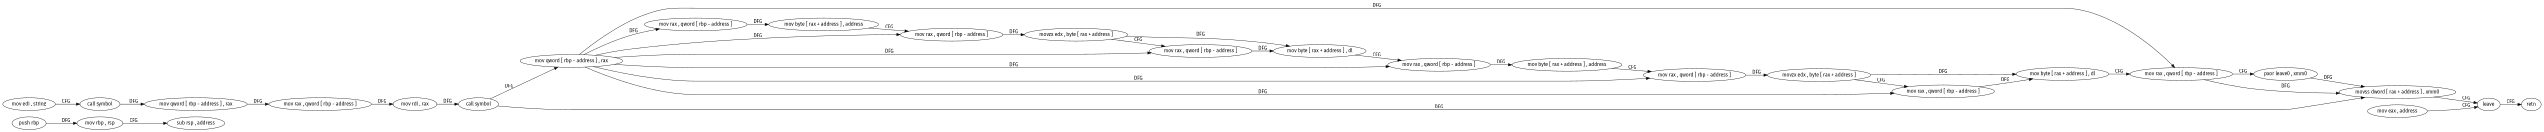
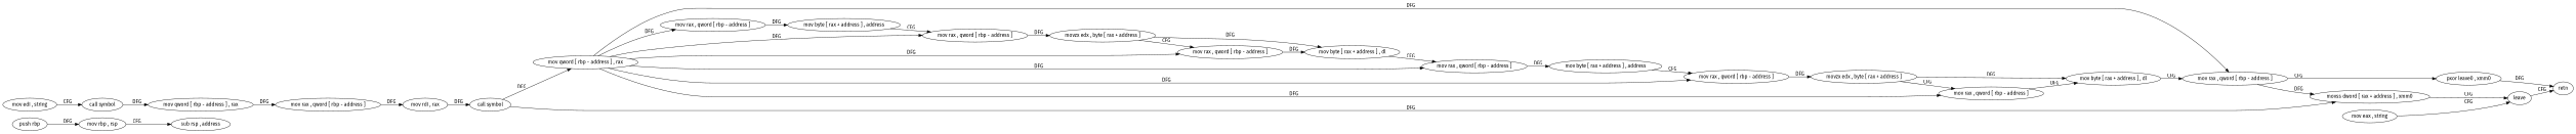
  digraph {
    fontname="Fira Sans"
    rankdir=LR
    node [fontname="Fira Sans"]
    edge [fontname="Fira Sans"]
    n1 [label="push rbp"]
    n2 [label="mov rbp , rsp"]
    n3 [label="sub rsp , address"]
    n4 [label="mov edi , string"]
    n5 [label="call symbol"]
    n6 [label="mov qword [ rbp - address ] , rax"]
    n7 [label="mov rax , qword [ rbp - address ]"]
    n8 [label="mov rdi , rax"]
    n9 [label="call symbol"]
    n10 [label="mov qword [ rbp - address ] , rax"]
    n11 [label="movss dword [ rax + address ] , xmm0"]
    n12 [label="mov rax , qword [ rbp - address ]"]
    n13 [label="mov rax , qword [ rbp - address ]"]
    n14 [label="mov rax , qword [ rbp - address ]"]
    n15 [label="mov rax , qword [ rbp - address ]"]
    n16 [label="mov rax , qword [ rbp - address ]"]
    n17 [label="mov rax , qword [ rbp - address ]"]
    n18 [label="mov rax , qword [ rbp - address ]"]
    n19 [label=leave]
    n20 [label="mov byte [ rax + address ] , address"]
    n21 [label="movzx edx , byte [ rax + address ]"]
    n22 [label="mov byte [ rax + address ] , dl"]
    n23 [label="mov byte [ rax + address ] , address"]
    n24 [label="movzx edx , byte [ rax + address ]"]
    n25 [label="mov byte [ rax + address ] , dl"]
    n26 [label="pxor leave0 , xmm0"]
-   n27 [label="mov eax , address"]
+   n27 [label="mov eax , string"]
    n28 [label=retn]
    n1 -> n2 [label=DFG]
    n2 -> n3 [label=CFG]
    n4 -> n5 [label=CFG]
    n5 -> n6 [label=DFG]
    n6 -> n7 [label=DFG]
    n7 -> n8 [label=DFG]
    n8 -> n9 [label=DFG]
    n9 -> n10 [label=DFG]
    n9 -> n11 [label=DFG]
    n10 -> n12 [label=DFG]
    n10 -> n13 [label=DFG]
    n10 -> n14 [label=DFG]
    n10 -> n15 [label=DFG]
    n10 -> n16 [label=DFG]
    n10 -> n17 [label=DFG]
    n10 -> n18 [label=DFG]
    n11 -> n19 [label=CFG]
    n12 -> n20 [label=DFG]
    n13 -> n21 [label=DFG]
    n14 -> n22 [label=DFG]
    n15 -> n23 [label=DFG]
    n16 -> n24 [label=DFG]
    n17 -> n25 [label=DFG]
    n18 -> n11 [label=DFG]
    n18 -> n26 [label=CFG]
    n19 -> n28 [label=CFG]
    n20 -> n13 [label=CFG]
    n21 -> n14 [label=CFG]
    n21 -> n22 [label=DFG]
    n22 -> n15 [label=CFG]
    n23 -> n16 [label=CFG]
    n24 -> n17 [label=CFG]
    n24 -> n25 [label=DFG]
    n25 -> n18 [label=CFG]
-   n26 -> n11 [label=DFG]
+   n26 -> n28 [label=DFG]
    n27 -> n19 [label=CFG]
  }
